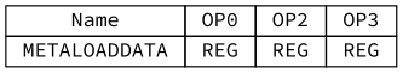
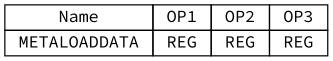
  digraph {
    nodesep=0.5
    ranksep=2
    rankdir=LR
    fontname="Source Code Pro"
-   n1 [label=< <table border="0" cellborder="1" cellspacing="0"> <tr><td> Name </td> <td> OP0 </td><td> OP2 </td><td> OP3 </td> </tr> <tr><td> METALOADDATA </td><td> REG </td><td> REG </td><td> REG </td> </tr> </table>> shape=plain fontname="Source Code Pro"]
+   n1 [label=< <table border="0" cellborder="1" cellspacing="0"> <tr><td> Name </td> <td> OP1 </td><td> OP2 </td><td> OP3 </td> </tr> <tr><td> METALOADDATA </td><td> REG </td><td> REG </td><td> REG </td> </tr> </table>> shape=plain fontname="Source Code Pro"]
  }
